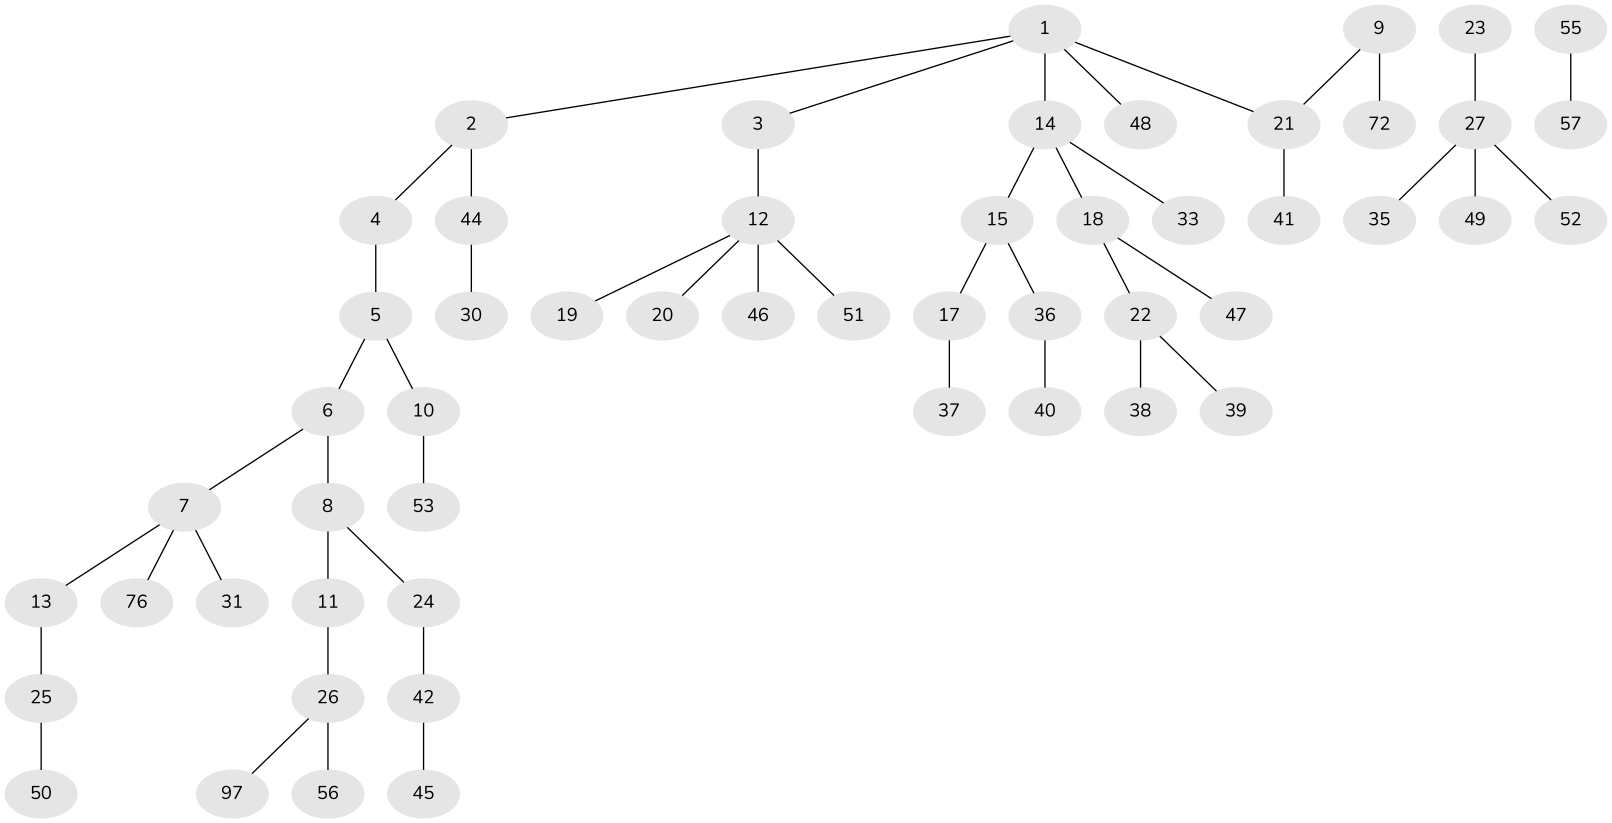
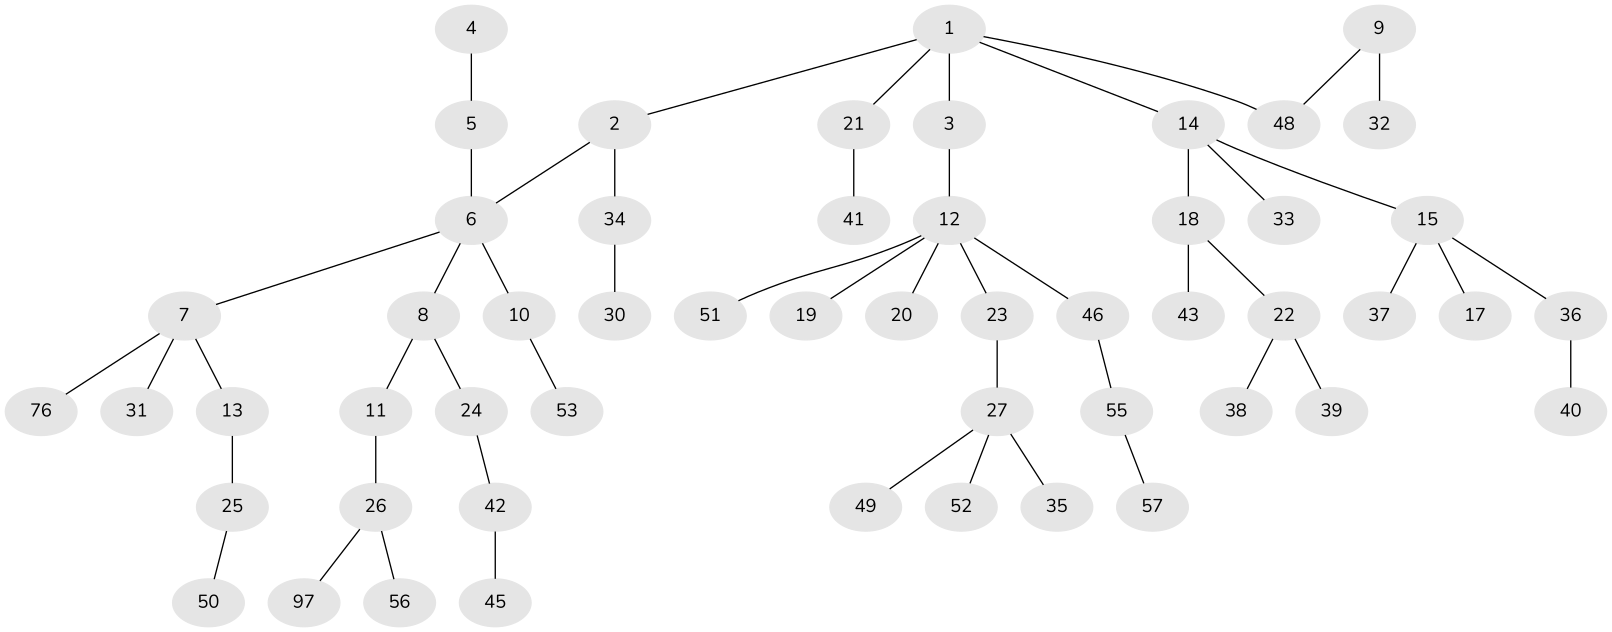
  graph {
    fontname=Nunito
    node [color=gray90 fontname=Nunito style=filled]
    edge [fontname=Nunito weight=1.0]
    1
    2
    3
    14
    48
    21
    4
-   44
+   44 [label=34]
    12
    9
-   32 [label=72]
+   32
    15
    18
    33
    5
    30
    19
    20
    23
    46
    51
    6
    10
    7
    8
    53
    13
    n28 [label=76]
    31
    11
    24
    25
    26
    42
    41
    n36 [label=97]
    56
    27
    55
    50
    17
    36
    37
    22
-   43 [label=47]
+   43
    40
    38
    39
    35
    49
    52
    45
    57
    1 -- 2
    1 -- 3
    1 -- 14
    1 -- 48
    1 -- 21
-   2 -- 4
+   2 -- 6
    2 -- 44
    3 -- 12 [weight=3.0]
    14 -- 15
    14 -- 18
    14 -- 33
    21 -- 41
    4 -- 5
    44 -- 30
    12 -- 19
    12 -- 20
+   12 -- 23
    12 -- 46
    12 -- 51
-   9 -- 21
+   9 -- 48
    9 -- 32 [weight=2.0]
    15 -- 17
    15 -- 36
    18 -- 22
    18 -- 43
    5 -- 6
-   5 -- 10
+   6 -- 10
    23 -- 27
+   46 -- 55
    6 -- 7
    6 -- 8
    10 -- 53
    7 -- 13
    7 -- n28
    7 -- 31
    8 -- 11
    8 -- 24
    13 -- 25 [weight=2.0]
    11 -- 26
    24 -- 42
    25 -- 50
    26 -- n36
    26 -- 56
    42 -- 45 [weight=2.0]
    27 -- 35
    27 -- 49
    27 -- 52
    55 -- 57
-   17 -- 37
+   15 -- 37
    36 -- 40
    22 -- 38
    22 -- 39
  }
